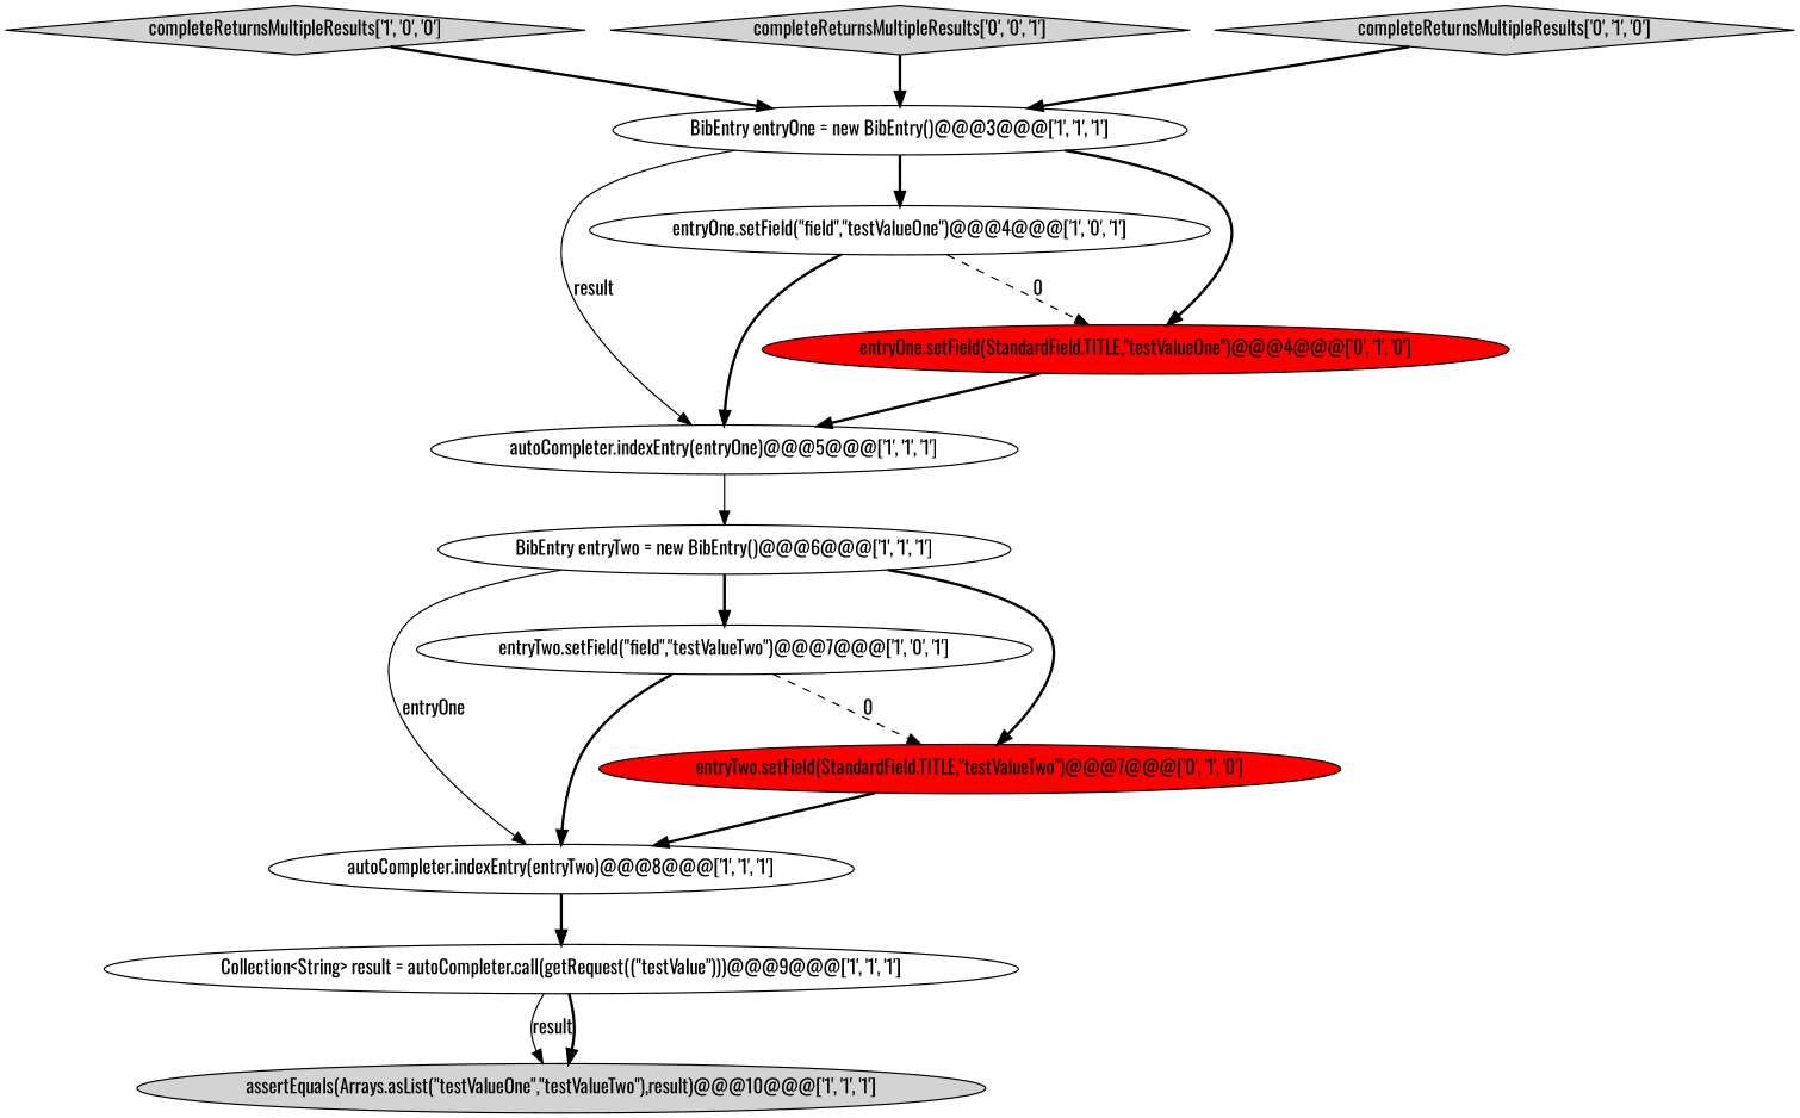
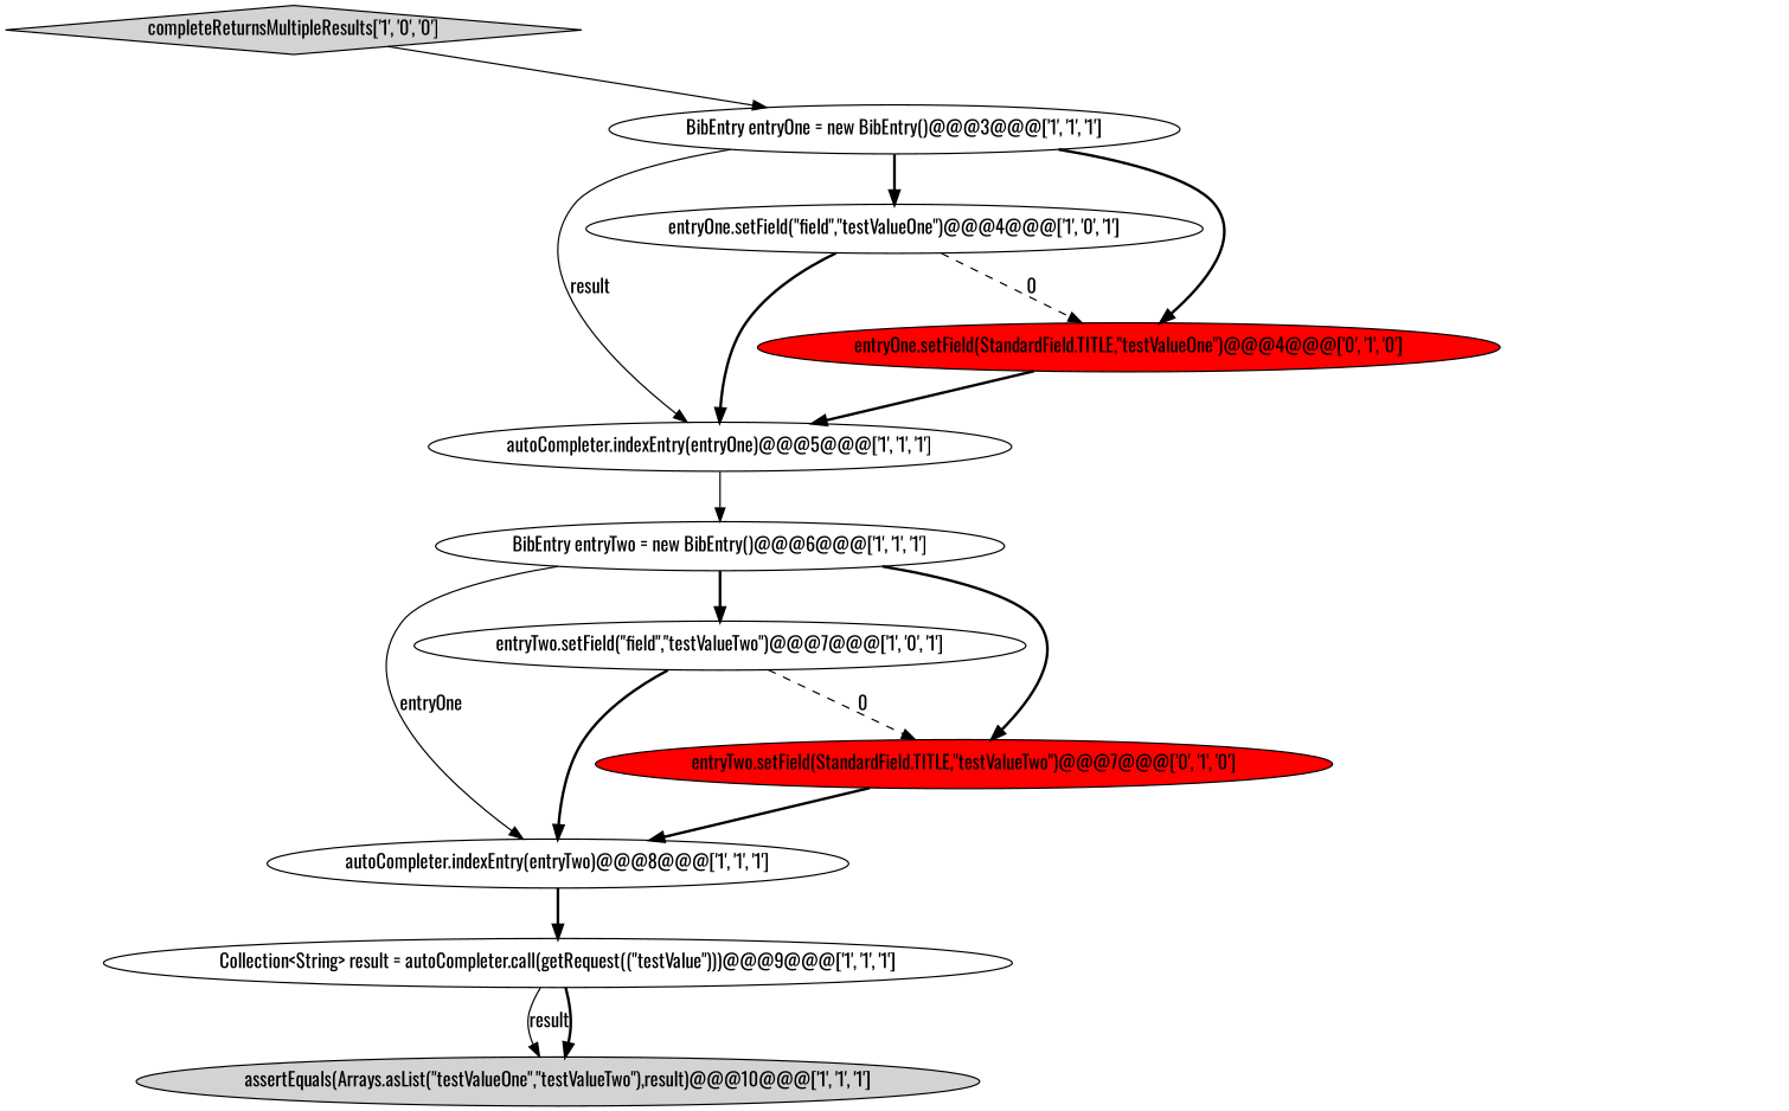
  digraph {
    fontname=Oswald
    node [fillcolor=white fontname=Oswald shape=ellipse style=filled]
    edge [fontname=Oswald style=bold]
    n1 [label="entryTwo.setField(\"field\",\"testValueTwo\")@@@7@@@['1', '0', '1']"]
    n2 [label="autoCompleter.indexEntry(entryTwo)@@@8@@@['1', '1', '1']"]
    n3 [fillcolor=red label="entryTwo.setField(StandardField.TITLE,\"testValueTwo\")@@@7@@@['0', '1', '0']"]
    n4 [label="Collection<String> result = autoCompleter.call(getRequest((\"testValue\")))@@@9@@@['1', '1', '1']"]
    n5 [label="autoCompleter.indexEntry(entryOne)@@@5@@@['1', '1', '1']"]
    n6 [label="BibEntry entryTwo = new BibEntry()@@@6@@@['1', '1', '1']"]
    n7 [fillcolor=lightgray label="assertEquals(Arrays.asList(\"testValueOne\",\"testValueTwo\"),result)@@@10@@@['1', '1', '1']"]
    n8 [fillcolor=lightgray label="completeReturnsMultipleResults['1', '0', '0']" shape=diamond]
    n9 [label="BibEntry entryOne = new BibEntry()@@@3@@@['1', '1', '1']"]
    n10 [label="entryOne.setField(\"field\",\"testValueOne\")@@@4@@@['1', '0', '1']"]
    n11 [fillcolor=red label="entryOne.setField(StandardField.TITLE,\"testValueOne\")@@@4@@@['0', '1', '0']"]
-   n12 [fillcolor=lightgray label="completeReturnsMultipleResults['0', '0', '1']" shape=diamond]
-   n13 [fillcolor=lightgray label="completeReturnsMultipleResults['0', '1', '0']" shape=diamond]
    n1 -> n2
    n1 -> n3 [label=0 style=dashed]
    n2 -> n4
    n3 -> n2
    n4 -> n7 [label=result style=solid]
    n4 -> n7
    n5 -> n6 [style=solid]
    n6 -> n1
    n6 -> n2 [label=entryOne style=solid]
    n6 -> n3
-   n8 -> n9
+   n8 -> n9 [style=solid]
    n9 -> n5 [label=result style=solid]
    n9 -> n10
    n9 -> n11
    n10 -> n5
    n10 -> n11 [label=0 style=dashed]
    n11 -> n5
-   n12 -> n9
-   n13 -> n9
  }
